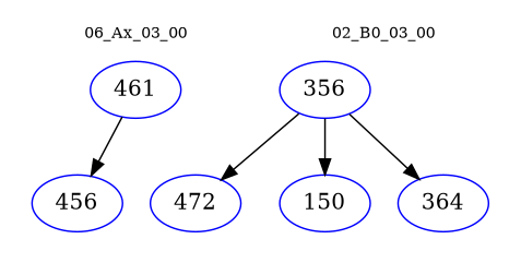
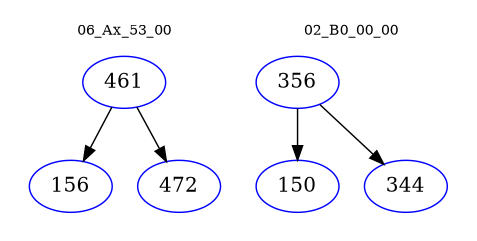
  digraph {
    node [color=blue]
    edge [color=black]
    n1 [label=461]
-   n2 [label=456]
+   n2 [label=156]
    n3 [label=472]
    n4 [label=356]
    n5 [label=150]
-   n6 [label=364]
+   n6 [label=344]
    subgraph cluster_1 {
      color=white
      fontsize=10
-     label="06_Ax_03_00"
+     label="06_Ax_53_00"
      n1
      n2
      n3
    }
    subgraph cluster_2 {
      color=white
      fontsize=10
-     label="02_B0_03_00"
+     label="02_B0_00_00"
      n4
      n5
      n6
    }
    n1 -> n2
-   n4 -> n3
+   n1 -> n3
    n4 -> n5
    n4 -> n6
  }
